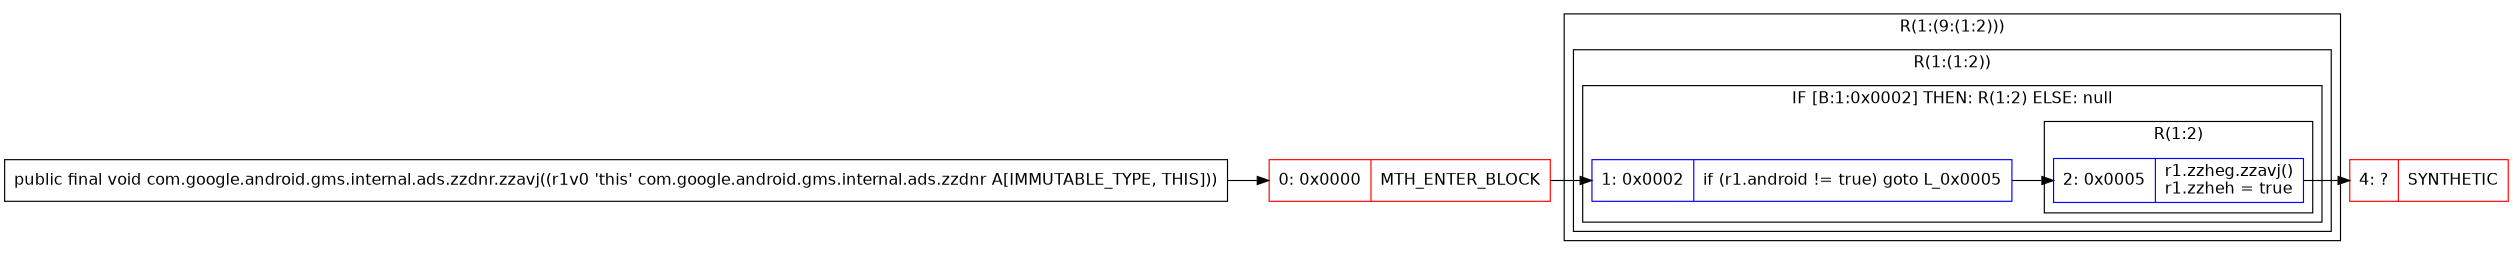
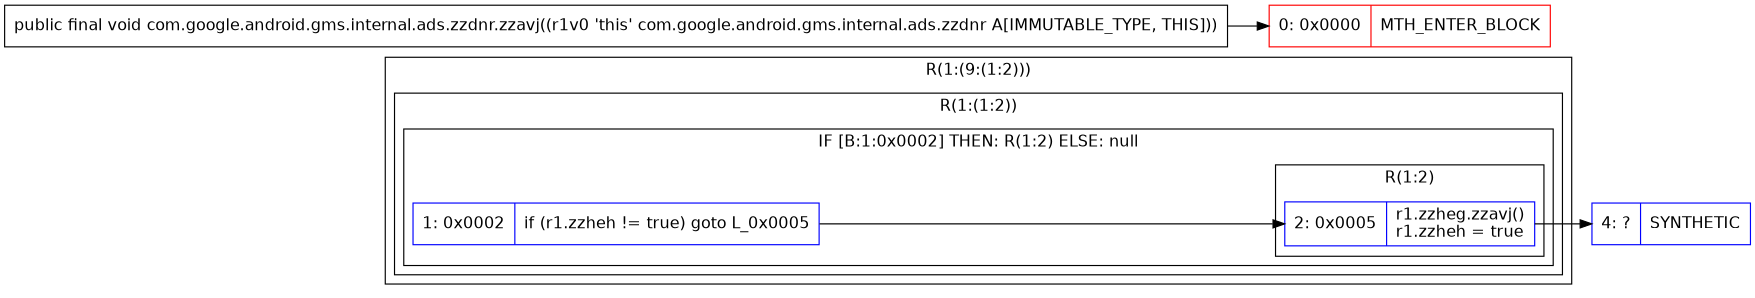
  digraph {
    fontname="DejaVu Sans"
    rankdir=LR
    node [color=blue fontname="DejaVu Sans" shape=record]
    edge [fontname="DejaVu Sans"]
    n1 [label="{2\:\ 0x0005|r1.zzheg.zzavj()\lr1.zzheh = true\l}"]
-   n2 [label="{1\:\ 0x0002|if (r1.android != true) goto L_0x0005\l}"]
-   n3 [color=red label="{4\:\ ?|SYNTHETIC\l}"]
+   n2 [label="{1\:\ 0x0002|if (r1.zzheh != true) goto L_0x0005\l}"]
+   n3 [label="{4\:\ ?|SYNTHETIC\l}"]
    n4 [color=red label="{0\:\ 0x0000|MTH_ENTER_BLOCK\l}"]
    n5 [label="{public final void com.google.android.gms.internal.ads.zzdnr.zzavj((r1v0 'this' com.google.android.gms.internal.ads.zzdnr A[IMMUTABLE_TYPE, THIS])) }" color=""]
    subgraph cluster_1 {
      label="R(1:(9:(1:2)))"
      subgraph cluster_2 {
        label="R(1:(1:2))"
        subgraph cluster_3 {
          label="IF [B:1:0x0002] THEN: R(1:2) ELSE: null"
          n2
          subgraph cluster_4 {
            label="R(1:2)"
            n1
          }
        }
      }
    }
    n1 -> n3
    n2 -> n1
-   n4 -> n2
    n5 -> n4
  }
